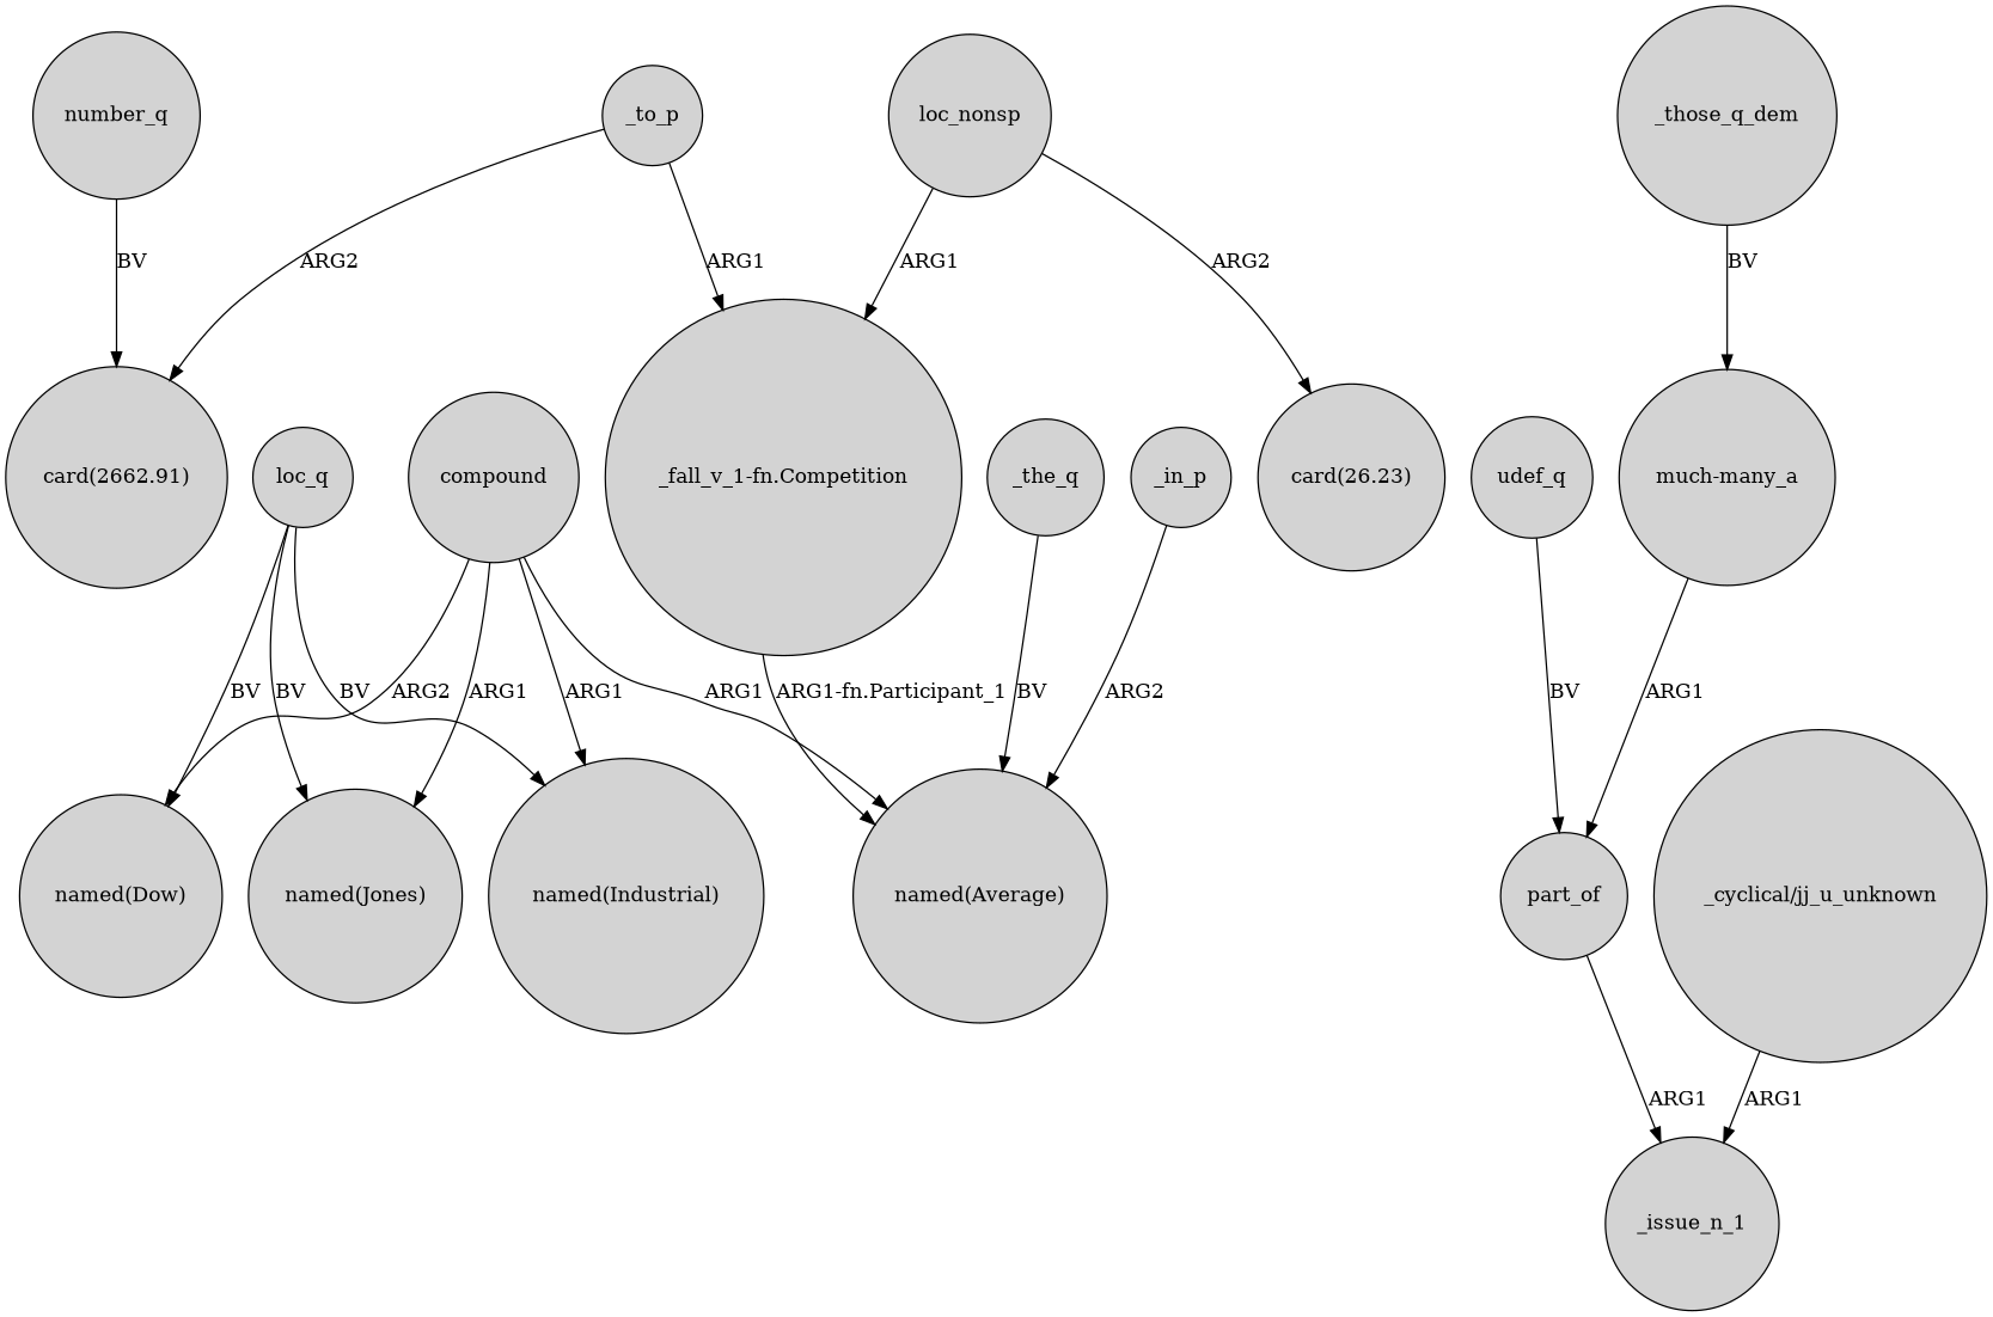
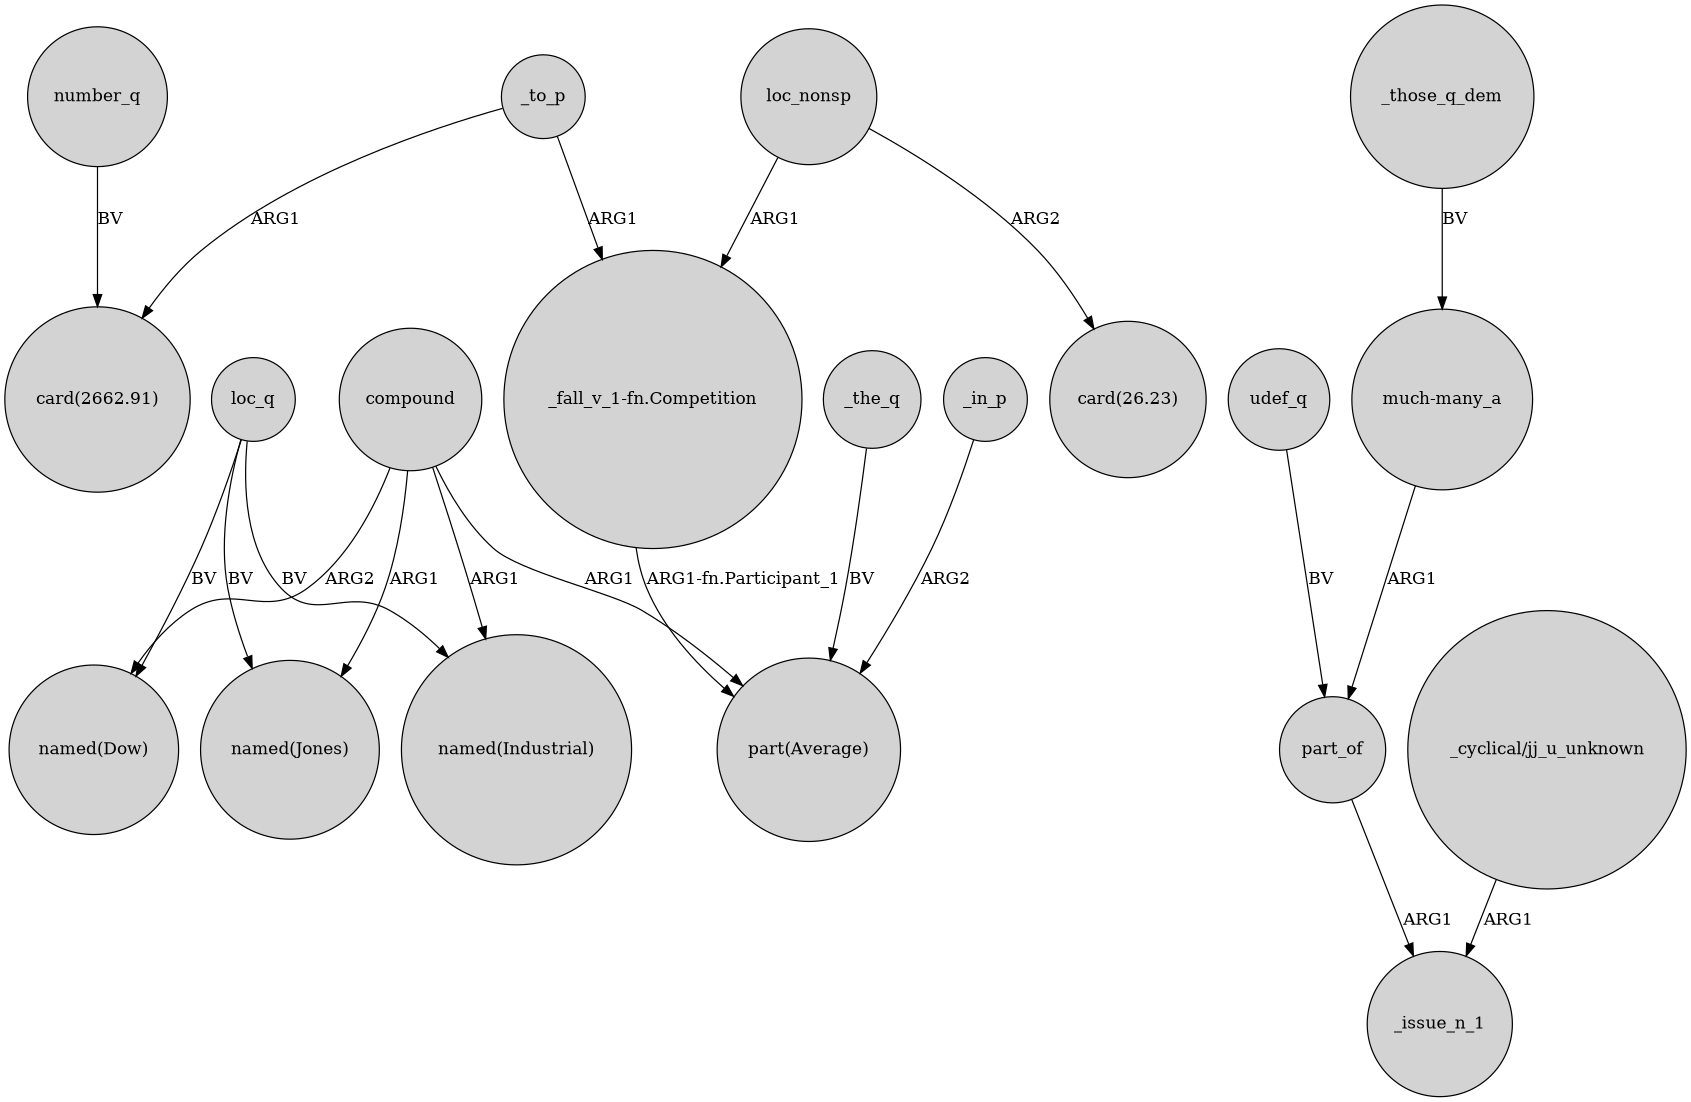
  digraph {
    node [shape=circle style=filled]
    _to_p
    "_fall_v_1-fn.Competition"
    "card(2662.91)"
-   "named(Average)"
+   "named(Average)" [label="part(Average)"]
    compound
    "named(Jones)"
    "named(Industrial)"
    "named(Dow)"
    udef_q
    part_of
    _issue_n_1
    _in_p
    loc_nonsp
    "card(26.23)"
    "_cyclical/jj_u_unknown"
    n16 [label=loc_q]
    number_q
    _those_q_dem
    "much-many_a"
    _the_q
    _to_p -> "_fall_v_1-fn.Competition" [label=ARG1]
-   _to_p -> "card(2662.91)" [label=ARG2]
+   _to_p -> "card(2662.91)" [label=ARG1]
    "_fall_v_1-fn.Competition" -> "named(Average)" [label="ARG1-fn.Participant_1"]
    compound -> "named(Average)" [label=ARG1]
    compound -> "named(Jones)" [label=ARG1]
    compound -> "named(Industrial)" [label=ARG1]
    compound -> "named(Dow)" [label=ARG2]
    udef_q -> part_of [label=BV]
    part_of -> _issue_n_1 [label=ARG1]
    _in_p -> "named(Average)" [label=ARG2]
    loc_nonsp -> "_fall_v_1-fn.Competition" [label=ARG1]
    loc_nonsp -> "card(26.23)" [label=ARG2]
    "_cyclical/jj_u_unknown" -> _issue_n_1 [label=ARG1]
    n16 -> "named(Jones)" [label=BV]
    n16 -> "named(Industrial)" [label=BV]
    n16 -> "named(Dow)" [label=BV]
    number_q -> "card(2662.91)" [label=BV]
    _those_q_dem -> "much-many_a" [label=BV]
    "much-many_a" -> part_of [label=ARG1]
    _the_q -> "named(Average)" [label=BV]
  }
